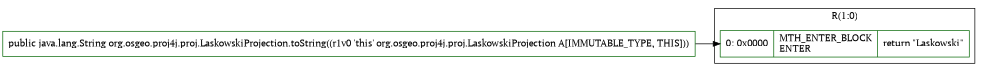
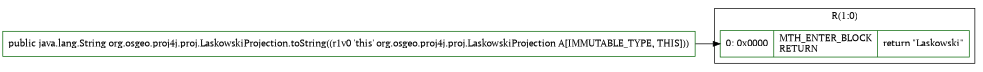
  digraph {
    rankdir=LR
    fontname="PT Serif"
    node [color=darkgreen shape=record fontname="PT Serif"]
-   n1 [label="{0\:\ 0x0000|MTH_ENTER_BLOCK\lENTER\l|return \"Laskowski\"\l}"]
+   n1 [label="{0\:\ 0x0000|MTH_ENTER_BLOCK\lRETURN\l|return \"Laskowski\"\l}"]
    n2 [label="{public java.lang.String org.osgeo.proj4j.proj.LaskowskiProjection.toString((r1v0 'this' org.osgeo.proj4j.proj.LaskowskiProjection A[IMMUTABLE_TYPE, THIS])) }"]
    subgraph cluster_1 {
      label="R(1:0)"
      n1
    }
    n2 -> n1 [fontname="PT Serif"]
  }
